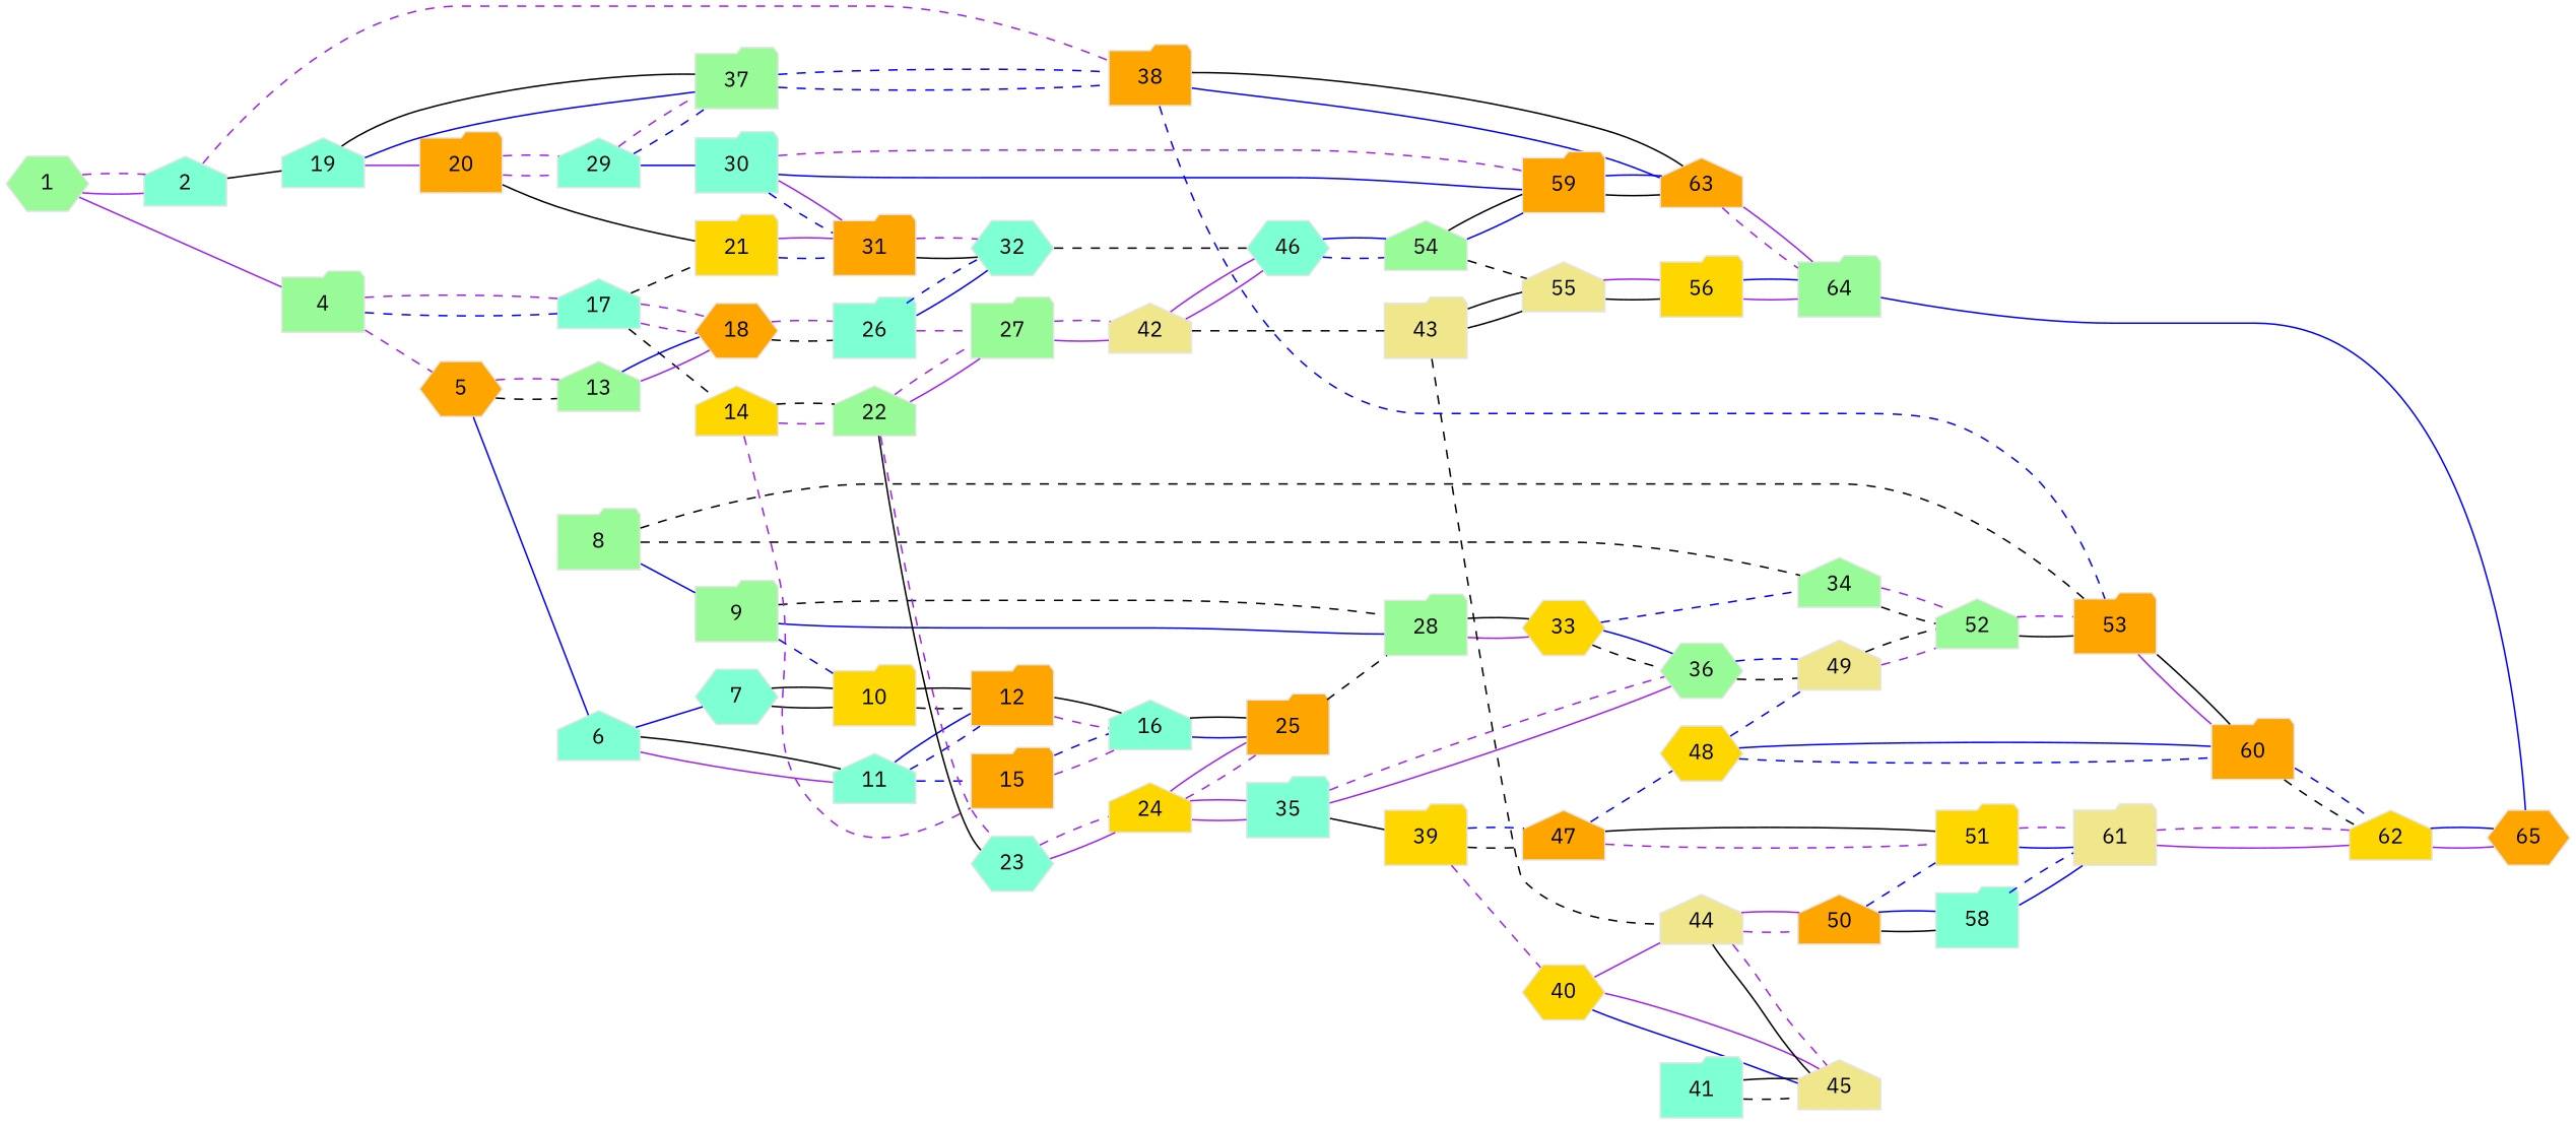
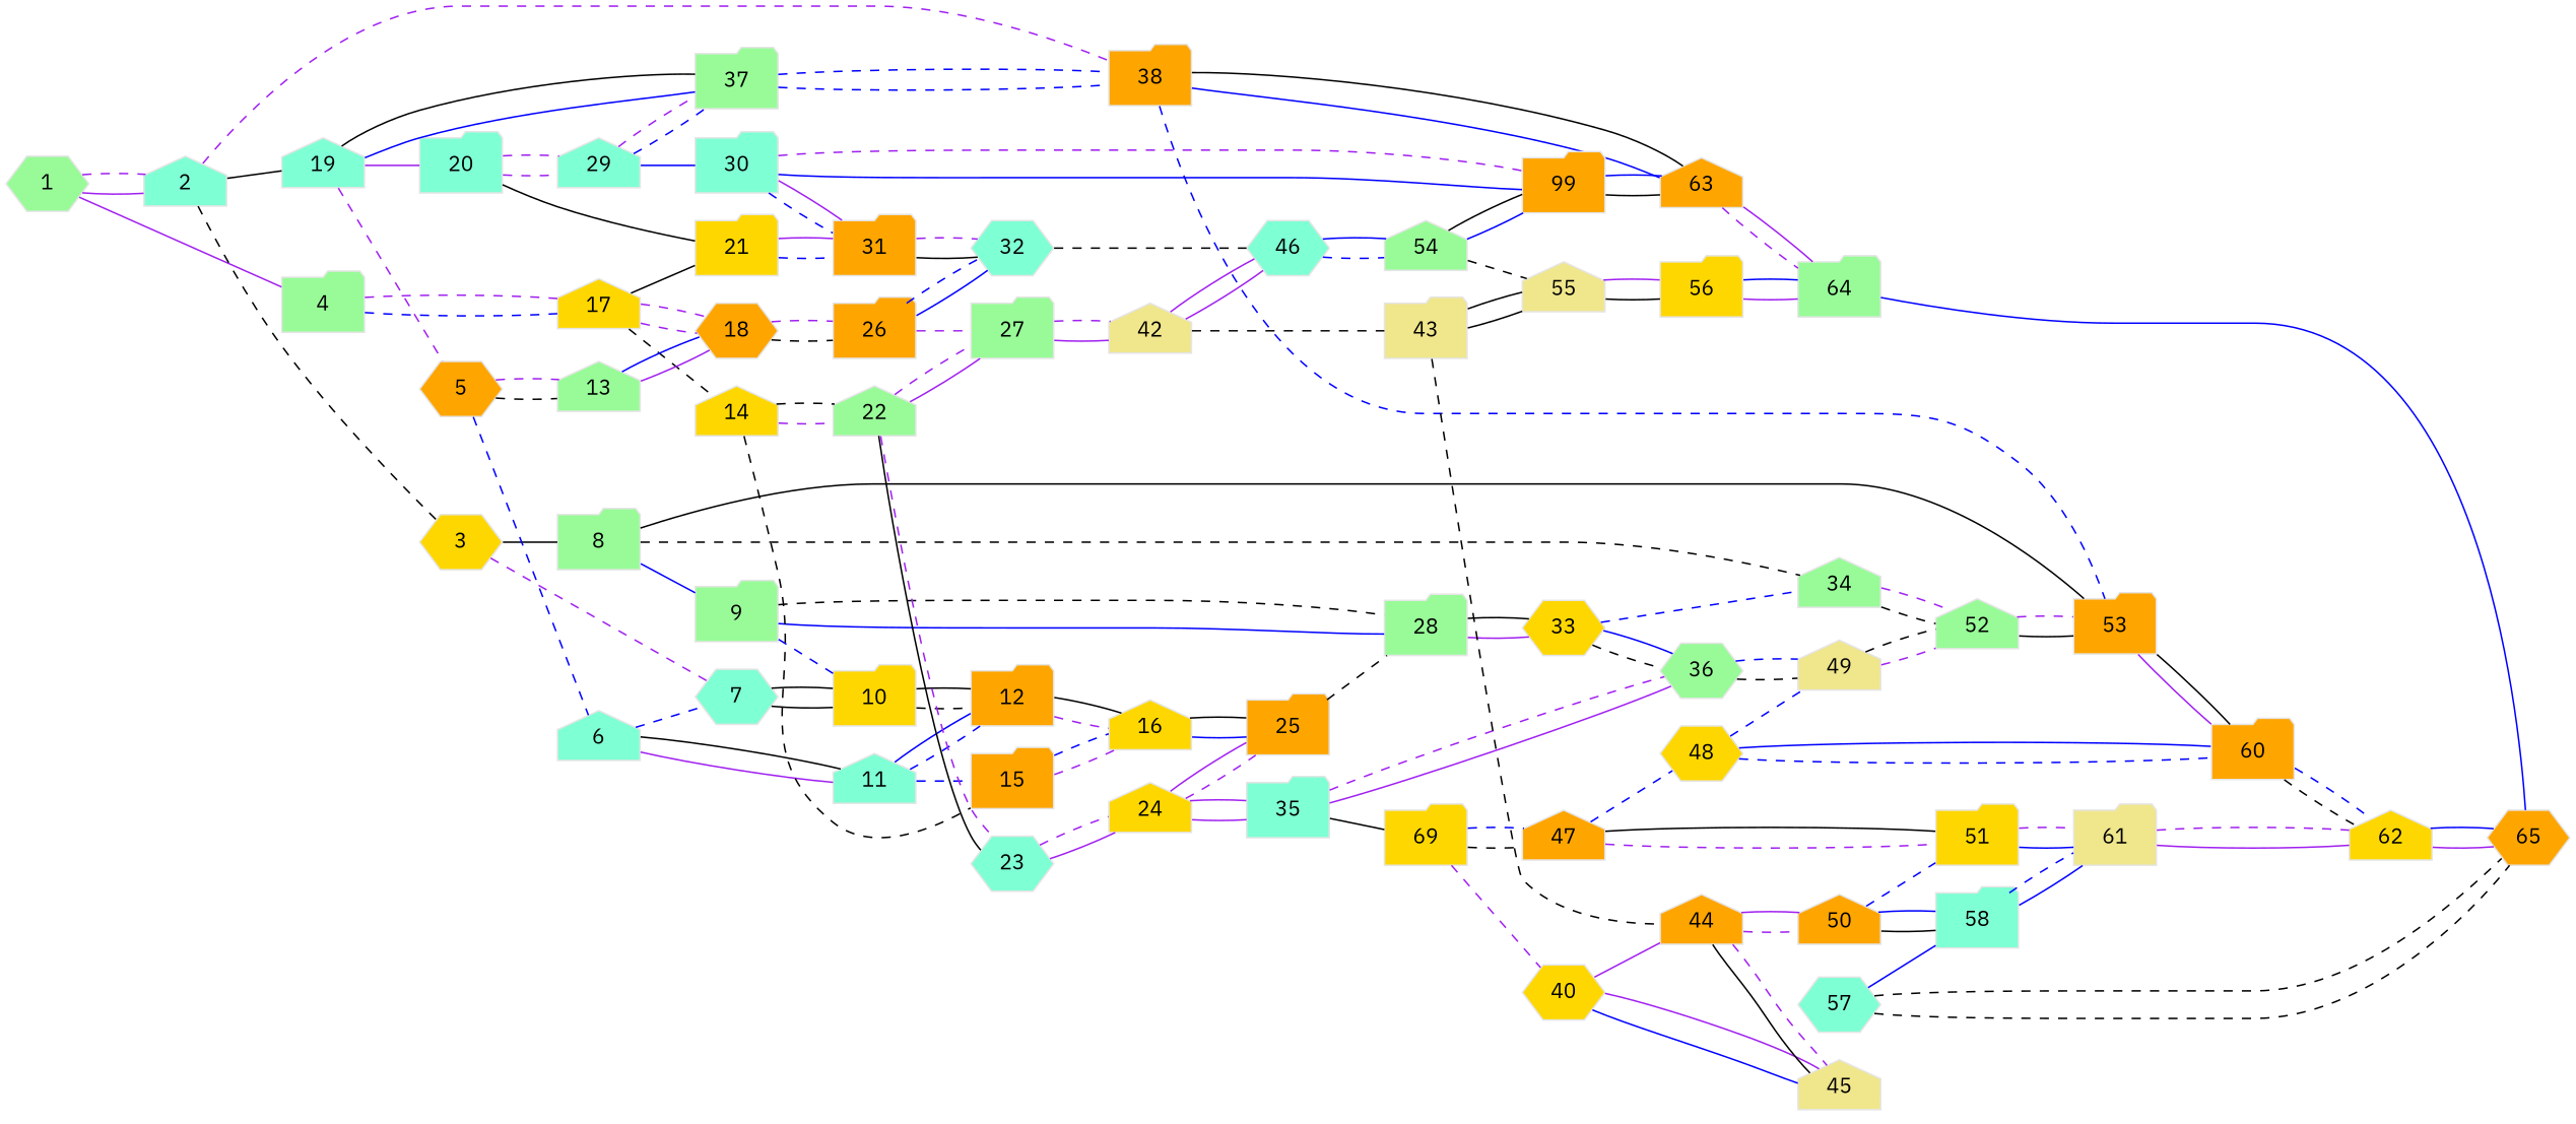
  graph {
    fontname="IBM Plex Sans"
    rankdir=LR
    node [color=gray90 fillcolor=aquamarine fontname="IBM Plex Sans" shape=folder style=filled]
    edge [color=purple fontname="IBM Plex Sans" style=dashed]
    1 [fillcolor=palegreen shape=hexagon]
    2 [shape=house]
    4 [fillcolor=palegreen]
+   3 [fillcolor=gold shape=hexagon]
    19 [shape=house]
    38 [fillcolor=orange]
    5 [fillcolor=orange shape=hexagon]
-   17 [shape=house]
+   17 [fillcolor=gold shape=house]
    7 [shape=hexagon]
    8 [fillcolor=palegreen]
-   20 [fillcolor=orange]
+   20
    37 [fillcolor=palegreen]
    53 [fillcolor=orange]
    63 [fillcolor=orange shape=house]
    10 [fillcolor=gold]
    9 [fillcolor=palegreen]
    34 [fillcolor=palegreen shape=house]
    6 [shape=house]
    13 [fillcolor=palegreen shape=house]
    14 [fillcolor=gold shape=house]
    18 [fillcolor=orange shape=hexagon]
    21 [fillcolor=gold]
    11 [shape=house]
    12 [fillcolor=orange]
    15 [fillcolor=orange]
    28 [fillcolor=palegreen]
    52 [fillcolor=palegreen shape=house]
    60 [fillcolor=orange]
    33 [fillcolor=gold shape=hexagon]
-   16 [shape=house]
+   16 [fillcolor=gold shape=house]
    25 [fillcolor=orange]
    22 [fillcolor=palegreen shape=house]
-   26
+   26 [fillcolor=orange]
    23 [shape=hexagon]
    27 [fillcolor=palegreen]
    31 [fillcolor=orange]
    32 [shape=hexagon]
    29 [shape=house]
    30
    24 [fillcolor=gold shape=house]
    42 [fillcolor=khaki shape=house]
    35
    36 [fillcolor=palegreen shape=hexagon]
-   39 [fillcolor=gold]
+   39 [fillcolor=gold label=69]
    46 [shape=hexagon]
    43 [fillcolor=khaki]
-   59 [fillcolor=orange]
+   59 [fillcolor=orange label=99]
    54 [fillcolor=palegreen shape=house]
    49 [fillcolor=khaki shape=house]
    40 [fillcolor=gold shape=hexagon]
    47 [fillcolor=orange shape=house]
    64 [fillcolor=palegreen]
    45 [fillcolor=khaki shape=house]
-   44 [fillcolor=khaki shape=house]
+   44 [fillcolor=orange shape=house]
    48 [fillcolor=gold shape=hexagon]
    51 [fillcolor=gold]
-   41
    55 [fillcolor=khaki shape=house]
    50 [fillcolor=orange shape=house]
    56 [fillcolor=gold]
    58
    61 [fillcolor=khaki]
    62 [fillcolor=gold shape=house]
+   57 [shape=hexagon]
    65 [fillcolor=orange shape=hexagon]
    1 -- 2 [style=solid]
    1 -- 2
    1 -- 4 [style=solid]
+   2 -- 3 [color=black]
    2 -- 19 [color=black style=solid]
    2 -- 38
-   4 -- 5
+   19 -- 5
    4 -- 17 [color=blue]
    4 -- 17
+   3 -- 7
+   3 -- 8 [color=black style=solid]
    19 -- 20 [style=solid]
    19 -- 37 [color=blue style=solid]
    19 -- 37 [color=black style=solid]
    38 -- 53 [color=blue]
    38 -- 63 [color=blue style=solid]
    38 -- 63 [color=black style=solid]
-   5 -- 6 [color=blue style=solid]
+   5 -- 6 [color=blue]
    5 -- 13 [color=black]
    5 -- 13
    17 -- 14 [color=black]
    17 -- 18
    17 -- 18
-   17 -- 21 [color=black]
+   17 -- 21 [color=black style=solid]
    7 -- 10 [color=black style=solid]
    7 -- 10 [color=black style=solid]
-   8 -- 53 [color=black]
+   8 -- 53 [color=black style=solid]
    8 -- 9 [color=blue style=solid]
    8 -- 34 [color=black]
    20 -- 21 [color=black style=solid]
    20 -- 29
    20 -- 29
    37 -- 38 [color=blue]
    37 -- 38 [color=blue]
    53 -- 60 [style=solid]
    53 -- 60 [color=black style=solid]
    63 -- 64
    63 -- 64 [style=solid]
    10 -- 12 [color=black]
    10 -- 12 [color=black style=solid]
    9 -- 10 [color=blue]
    9 -- 28 [color=blue style=solid]
    9 -- 28 [color=black]
    34 -- 52 [color=black]
    34 -- 52
-   6 -- 7 [color=blue style=solid]
+   6 -- 7 [color=blue]
    6 -- 11 [style=solid]
    6 -- 11 [color=black style=solid]
    13 -- 18 [style=solid]
    13 -- 18 [color=blue style=solid]
-   14 -- 15
+   14 -- 15 [color=black]
    14 -- 22
    14 -- 22 [color=black]
    18 -- 26 [color=black]
    18 -- 26
    21 -- 31 [color=blue]
    21 -- 31 [style=solid]
    11 -- 12 [color=blue]
    11 -- 12 [color=blue style=solid]
    11 -- 15 [color=blue]
    12 -- 16
    12 -- 16 [color=black style=solid]
    15 -- 16
    15 -- 16 [color=blue]
    28 -- 33 [style=solid]
    28 -- 33 [color=black style=solid]
    52 -- 53 [color=black style=solid]
    52 -- 53
    60 -- 62 [color=black]
    60 -- 62 [color=blue]
    33 -- 34 [color=blue]
    33 -- 36 [color=black]
    33 -- 36 [color=blue style=solid]
    16 -- 25 [color=blue style=solid]
    16 -- 25 [color=black style=solid]
    25 -- 28 [color=black]
    22 -- 23 [color=black style=solid]
    22 -- 23
    22 -- 27 [style=solid]
    22 -- 27
    26 -- 27
    26 -- 32 [color=blue style=solid]
    26 -- 32 [color=blue]
    23 -- 24 [style=solid]
    23 -- 24
    27 -- 42 [style=solid]
    27 -- 42
    31 -- 32 [color=black style=solid]
    31 -- 32
    32 -- 46 [color=black]
    29 -- 37 [color=blue]
    29 -- 37
    29 -- 30 [color=blue style=solid]
    30 -- 31 [color=blue]
    30 -- 31 [style=solid]
    30 -- 59 [color=blue style=solid]
    30 -- 59
    24 -- 25
    24 -- 25 [style=solid]
    24 -- 35 [style=solid]
    24 -- 35 [style=solid]
    42 -- 46 [style=solid]
    42 -- 46 [style=solid]
    42 -- 43 [color=black]
    35 -- 36 [style=solid]
    35 -- 36
    35 -- 39 [color=black style=solid]
    36 -- 49 [color=black]
    36 -- 49 [color=blue]
    39 -- 40
    39 -- 47 [color=black]
    39 -- 47 [color=blue]
    46 -- 54 [color=blue]
    46 -- 54 [color=blue style=solid]
    43 -- 44 [color=black]
    43 -- 55 [color=black style=solid]
    43 -- 55 [color=black style=solid]
    59 -- 63 [color=black style=solid]
    59 -- 63 [color=blue style=solid]
    54 -- 59 [color=blue style=solid]
    54 -- 59 [color=black style=solid]
    54 -- 55 [color=black]
    49 -- 52
    49 -- 52 [color=black]
    40 -- 45 [color=blue style=solid]
    40 -- 45 [style=solid]
    40 -- 44 [style=solid]
    47 -- 48 [color=blue]
    47 -- 51
    47 -- 51 [color=black style=solid]
    64 -- 65 [color=blue style=solid]
    44 -- 45 [color=black style=solid]
    44 -- 45
    44 -- 50
    44 -- 50 [style=solid]
    48 -- 60 [color=blue]
    48 -- 60 [color=blue style=solid]
    48 -- 49 [color=blue]
    51 -- 61 [color=blue style=solid]
    51 -- 61
-   41 -- 45 [color=black]
-   41 -- 45 [color=black style=solid]
    55 -- 56 [color=black style=solid]
    55 -- 56 [style=solid]
    50 -- 51 [color=blue]
    50 -- 58 [color=black style=solid]
    50 -- 58 [color=blue style=solid]
    56 -- 64 [style=solid]
    56 -- 64 [color=blue style=solid]
    58 -- 61 [color=blue style=solid]
    58 -- 61 [color=blue]
    61 -- 62 [style=solid]
    61 -- 62
    62 -- 65 [style=solid]
    62 -- 65 [color=blue style=solid]
+   57 -- 58 [color=blue style=solid]
+   57 -- 65 [color=black]
+   57 -- 65 [color=black]
  }
